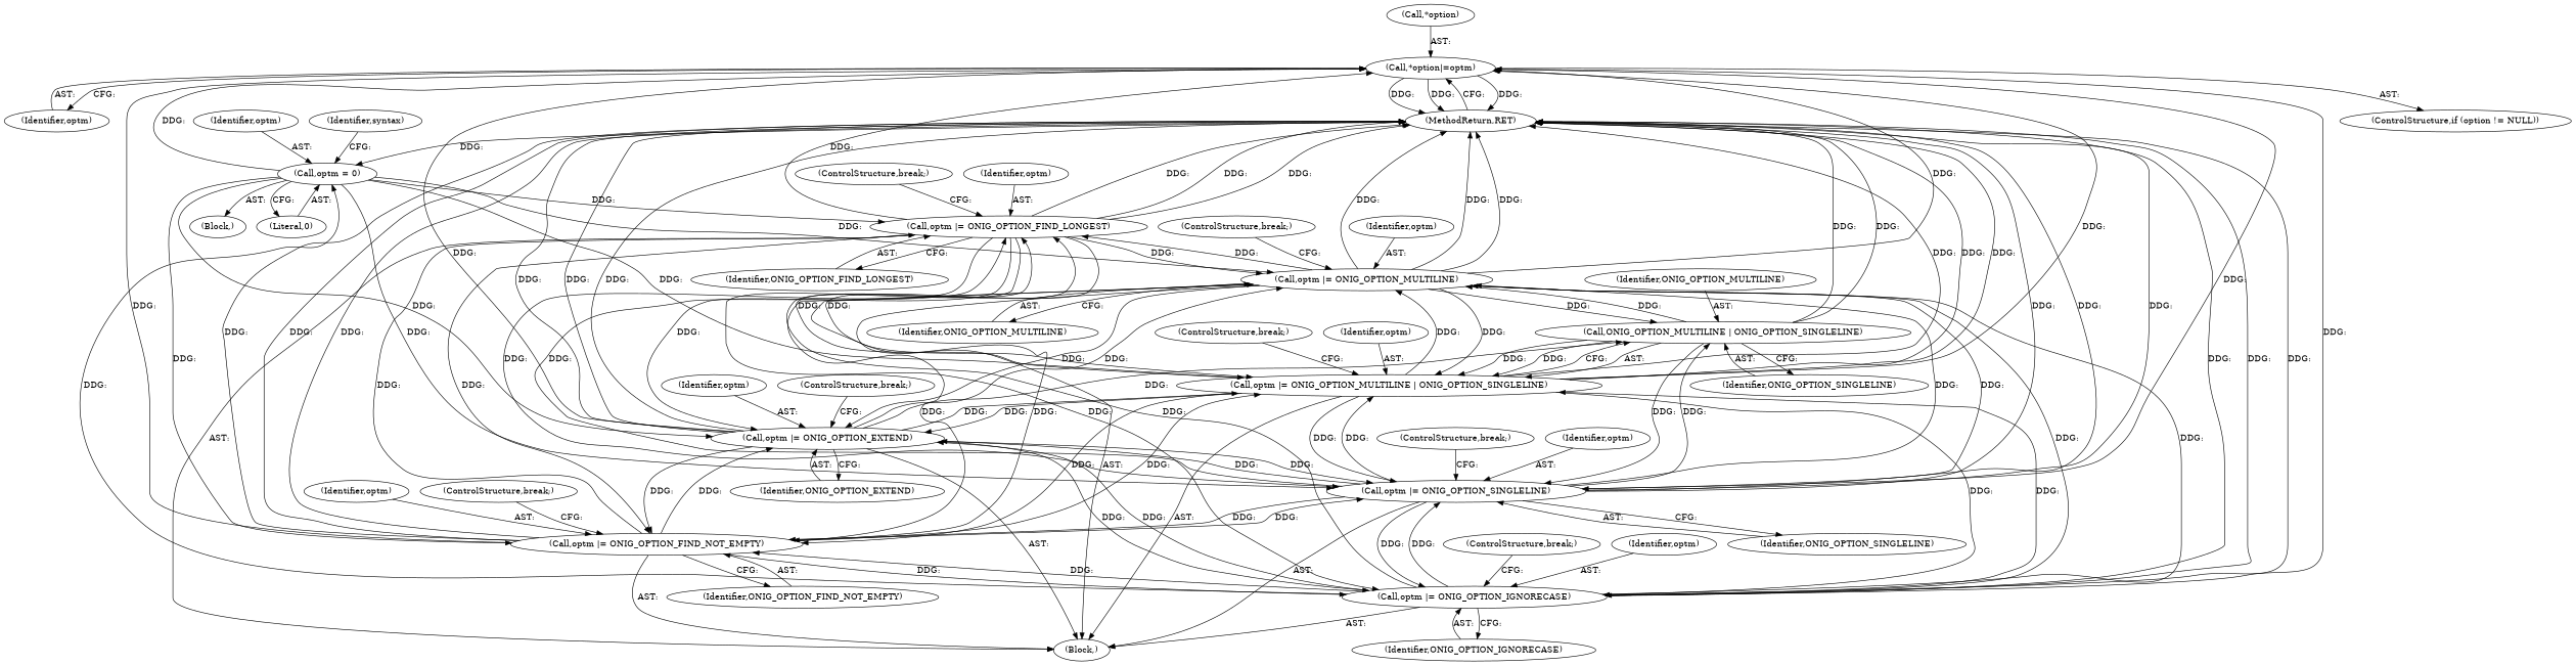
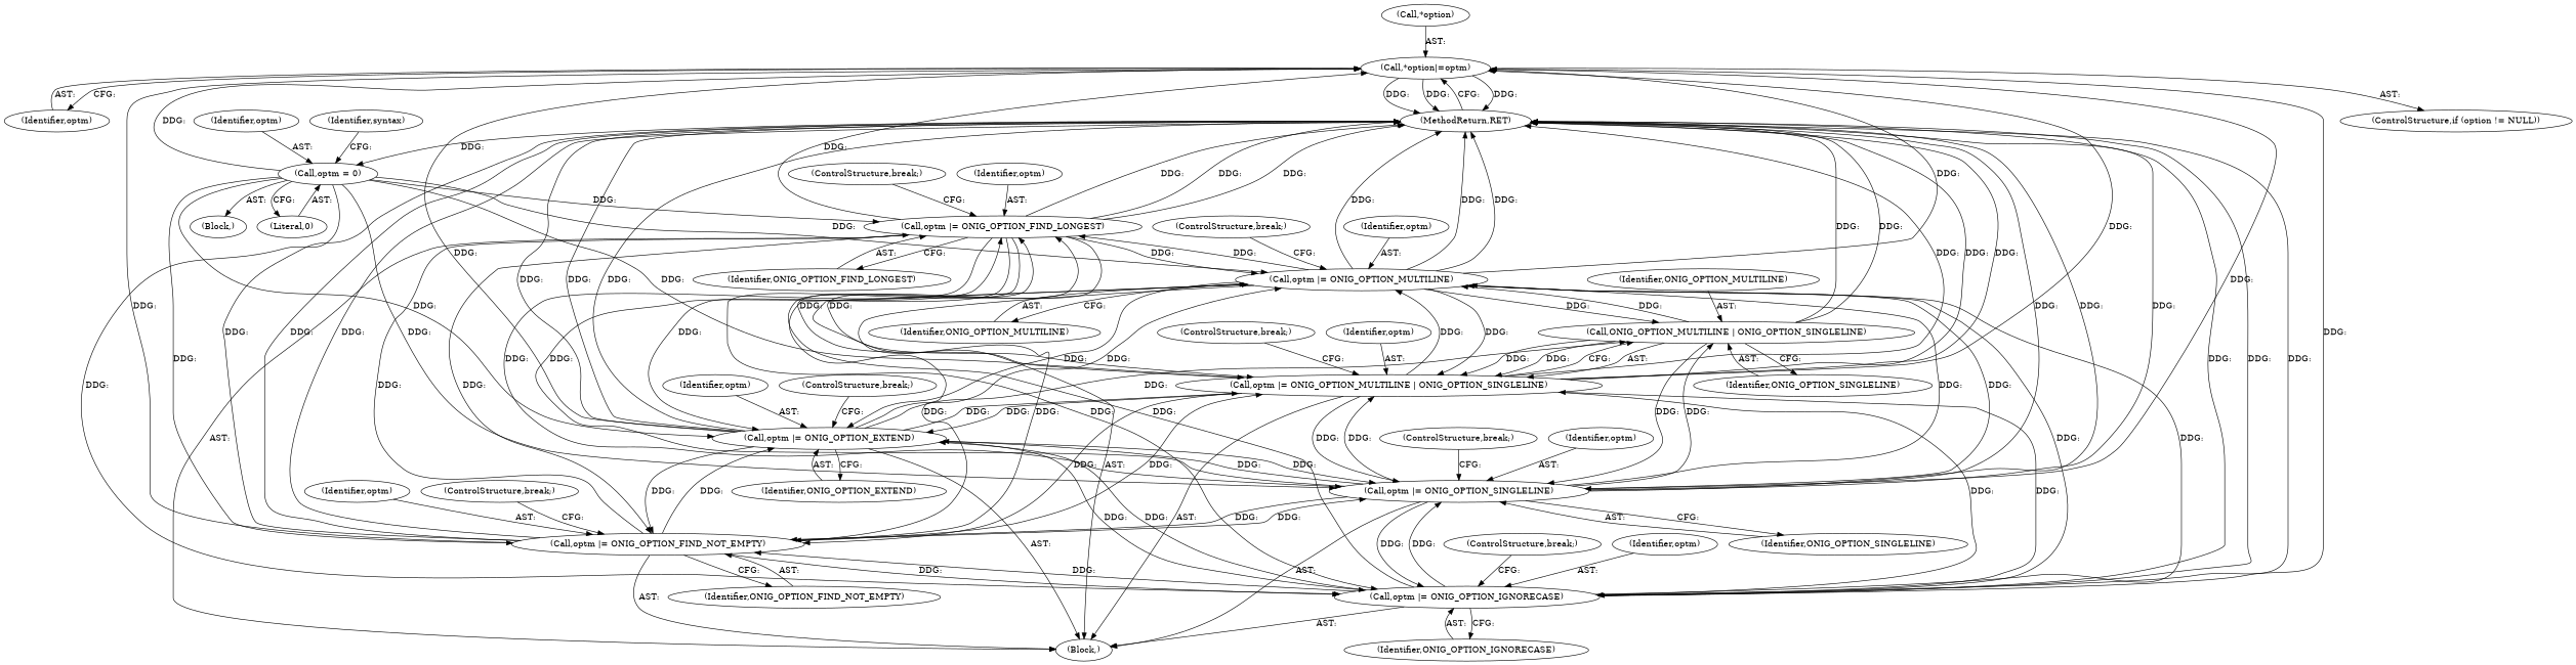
  digraph {
    n1 [label="(Call,*option|=optm)"]
    n2 [label="(Identifier,optm)"]
    n3 [label="(MethodReturn,RET)"]
    n4 [label="(ControlStructure,if (option != NULL))"]
    n5 [label="(Call,optm = 0)"]
    n6 [label="(Call,optm |= ONIG_OPTION_FIND_LONGEST)"]
    n7 [label="(Call,optm |= ONIG_OPTION_MULTILINE)"]
    n8 [label="(Call,optm |= ONIG_OPTION_IGNORECASE)"]
    n9 [label="(Call,optm |= ONIG_OPTION_FIND_NOT_EMPTY)"]
    n10 [label="(Call,optm |= ONIG_OPTION_SINGLELINE)"]
    n11 [label="(Call,optm |= ONIG_OPTION_EXTEND)"]
    n12 [label="(Call,optm |= ONIG_OPTION_MULTILINE | ONIG_OPTION_SINGLELINE)"]
    n13 [label="(Identifier,ONIG_OPTION_FIND_LONGEST)"]
    n14 [label="(Block,)"]
    n15 [label="(Call,ONIG_OPTION_MULTILINE | ONIG_OPTION_SINGLELINE)"]
    n16 [label="(Identifier,ONIG_OPTION_MULTILINE)"]
    n17 [label="(Identifier,ONIG_OPTION_IGNORECASE)"]
    n18 [label="(Identifier,ONIG_OPTION_FIND_NOT_EMPTY)"]
    n19 [label="(Identifier,ONIG_OPTION_SINGLELINE)"]
    n20 [label="(Identifier,ONIG_OPTION_EXTEND)"]
    n21 [label="(Identifier,ONIG_OPTION_SINGLELINE)"]
    n22 [label="(Block,)"]
    n23 [label="(Literal,0)"]
    n24 [label="(ControlStructure,break;)"]
    n25 [label="(Call,*option)"]
    n26 [label="(Identifier,optm)"]
    n27 [label="(ControlStructure,break;)"]
    n28 [label="(ControlStructure,break;)"]
    n29 [label="(Identifier,optm)"]
    n30 [label="(Identifier,optm)"]
    n31 [label="(Identifier,ONIG_OPTION_MULTILINE)"]
    n32 [label="(ControlStructure,break;)"]
    n33 [label="(Identifier,optm)"]
    n34 [label="(Identifier,syntax)"]
    n35 [label="(ControlStructure,break;)"]
    n36 [label="(ControlStructure,break;)"]
    n37 [label="(Identifier,optm)"]
    n38 [label="(Identifier,optm)"]
    n39 [label="(ControlStructure,break;)"]
    n40 [label="(Identifier,optm)"]
    n41 [label="(Identifier,optm)"]
    n1 -> n2 [label="CFG: "]
    n1 -> n3 [label="DDG: "]
    n1 -> n3 [label="DDG: "]
    n1 -> n3 [label="DDG: "]
    n1 -> n4 [label="AST: "]
    n2 -> n1 [label="AST: "]
    n3 -> n1 [label="CFG: "]
    n3 -> n5 [label="DDG: "]
    n5 -> n1 [label="DDG: "]
    n5 -> n6 [label="DDG: "]
    n5 -> n7 [label="DDG: "]
-   n8 -> n5 [label="DDG: "]
+   n5 -> n8 [label="DDG: "]
    n5 -> n9 [label="DDG: "]
    n5 -> n10 [label="DDG: "]
    n5 -> n11 [label="DDG: "]
    n5 -> n12 [label="DDG: "]
    n5 -> n22 [label="AST: "]
    n5 -> n23 [label="CFG: "]
    n6 -> n1 [label="DDG: "]
    n6 -> n3 [label="DDG: "]
    n6 -> n3 [label="DDG: "]
    n6 -> n3 [label="DDG: "]
    n6 -> n7 [label="DDG: "]
    n6 -> n8 [label="DDG: "]
    n6 -> n9 [label="DDG: "]
    n6 -> n10 [label="DDG: "]
    n6 -> n11 [label="DDG: "]
    n6 -> n12 [label="DDG: "]
    n6 -> n13 [label="CFG: "]
    n6 -> n14 [label="AST: "]
    n7 -> n1 [label="DDG: "]
    n7 -> n3 [label="DDG: "]
    n7 -> n3 [label="DDG: "]
    n7 -> n3 [label="DDG: "]
    n7 -> n6 [label="DDG: "]
    n7 -> n8 [label="DDG: "]
    n7 -> n9 [label="DDG: "]
    n7 -> n10 [label="DDG: "]
    n7 -> n11 [label="DDG: "]
    n7 -> n12 [label="DDG: "]
    n7 -> n14 [label="AST: "]
    n7 -> n15 [label="DDG: "]
    n7 -> n16 [label="CFG: "]
    n8 -> n1 [label="DDG: "]
    n8 -> n3 [label="DDG: "]
    n8 -> n3 [label="DDG: "]
    n8 -> n3 [label="DDG: "]
    n8 -> n6 [label="DDG: "]
    n8 -> n7 [label="DDG: "]
    n8 -> n9 [label="DDG: "]
    n8 -> n10 [label="DDG: "]
    n8 -> n11 [label="DDG: "]
    n8 -> n12 [label="DDG: "]
    n8 -> n14 [label="AST: "]
    n8 -> n17 [label="CFG: "]
    n9 -> n1 [label="DDG: "]
    n9 -> n3 [label="DDG: "]
    n9 -> n3 [label="DDG: "]
    n9 -> n3 [label="DDG: "]
    n9 -> n6 [label="DDG: "]
    n9 -> n7 [label="DDG: "]
    n9 -> n8 [label="DDG: "]
    n9 -> n10 [label="DDG: "]
    n9 -> n11 [label="DDG: "]
    n9 -> n12 [label="DDG: "]
    n9 -> n14 [label="AST: "]
    n9 -> n18 [label="CFG: "]
    n10 -> n1 [label="DDG: "]
    n10 -> n3 [label="DDG: "]
    n10 -> n3 [label="DDG: "]
    n10 -> n3 [label="DDG: "]
    n10 -> n6 [label="DDG: "]
    n10 -> n7 [label="DDG: "]
    n10 -> n8 [label="DDG: "]
    n10 -> n9 [label="DDG: "]
    n10 -> n11 [label="DDG: "]
    n10 -> n12 [label="DDG: "]
    n10 -> n14 [label="AST: "]
    n10 -> n15 [label="DDG: "]
    n10 -> n19 [label="CFG: "]
    n11 -> n1 [label="DDG: "]
    n11 -> n3 [label="DDG: "]
    n11 -> n3 [label="DDG: "]
    n11 -> n3 [label="DDG: "]
    n11 -> n7 [label="DDG: "]
    n11 -> n8 [label="DDG: "]
    n11 -> n9 [label="DDG: "]
    n11 -> n10 [label="DDG: "]
    n11 -> n12 [label="DDG: "]
    n11 -> n14 [label="AST: "]
    n11 -> n15 [label="DDG: "]
    n11 -> n20 [label="CFG: "]
    n12 -> n1 [label="DDG: "]
    n12 -> n3 [label="DDG: "]
    n12 -> n3 [label="DDG: "]
    n12 -> n3 [label="DDG: "]
    n12 -> n6 [label="DDG: "]
    n12 -> n7 [label="DDG: "]
    n12 -> n8 [label="DDG: "]
    n12 -> n9 [label="DDG: "]
    n12 -> n10 [label="DDG: "]
    n12 -> n11 [label="DDG: "]
    n12 -> n14 [label="AST: "]
    n12 -> n15 [label="CFG: "]
    n13 -> n6 [label="AST: "]
    n15 -> n3 [label="DDG: "]
    n15 -> n3 [label="DDG: "]
    n15 -> n7 [label="DDG: "]
    n15 -> n10 [label="DDG: "]
    n15 -> n12 [label="AST: "]
    n15 -> n12 [label="DDG: "]
    n15 -> n12 [label="DDG: "]
    n15 -> n21 [label="CFG: "]
    n16 -> n7 [label="AST: "]
    n17 -> n8 [label="AST: "]
    n18 -> n9 [label="AST: "]
    n19 -> n10 [label="AST: "]
    n20 -> n11 [label="AST: "]
    n21 -> n15 [label="AST: "]
    n23 -> n5 [label="AST: "]
    n24 -> n12 [label="CFG: "]
    n25 -> n1 [label="AST: "]
    n26 -> n11 [label="AST: "]
    n27 -> n6 [label="CFG: "]
    n28 -> n11 [label="CFG: "]
    n29 -> n5 [label="AST: "]
    n30 -> n9 [label="AST: "]
    n31 -> n15 [label="AST: "]
    n32 -> n10 [label="CFG: "]
    n33 -> n7 [label="AST: "]
    n34 -> n5 [label="CFG: "]
    n35 -> n7 [label="CFG: "]
    n36 -> n8 [label="CFG: "]
    n37 -> n12 [label="AST: "]
    n38 -> n10 [label="AST: "]
    n39 -> n9 [label="CFG: "]
    n40 -> n6 [label="AST: "]
    n41 -> n8 [label="AST: "]
  }
